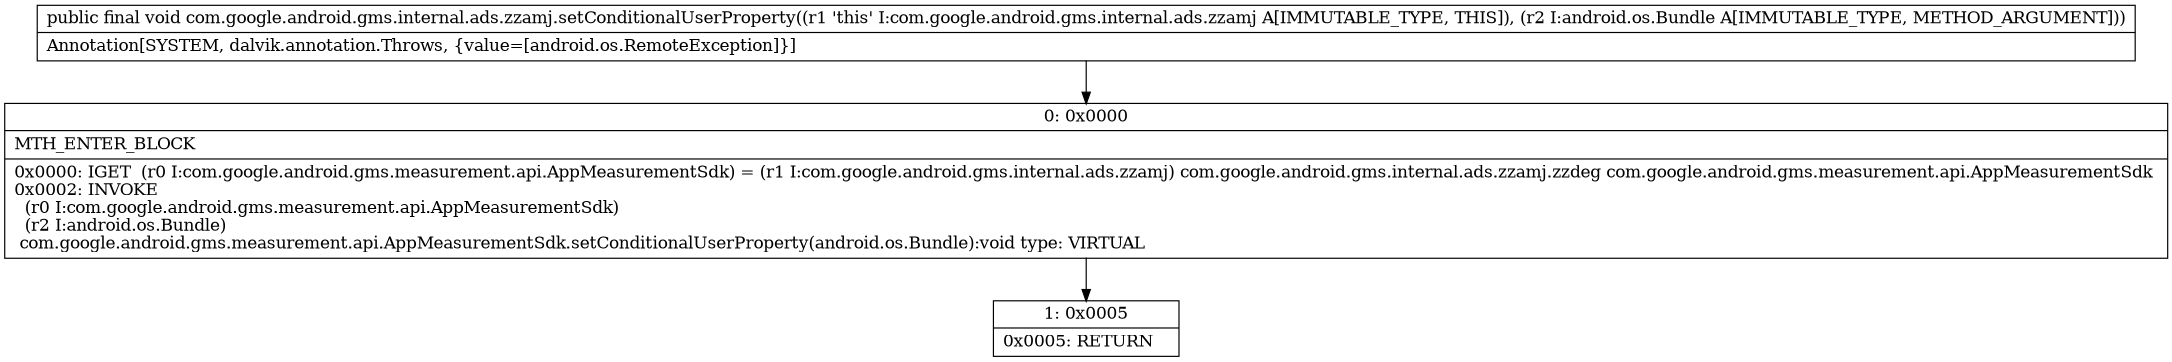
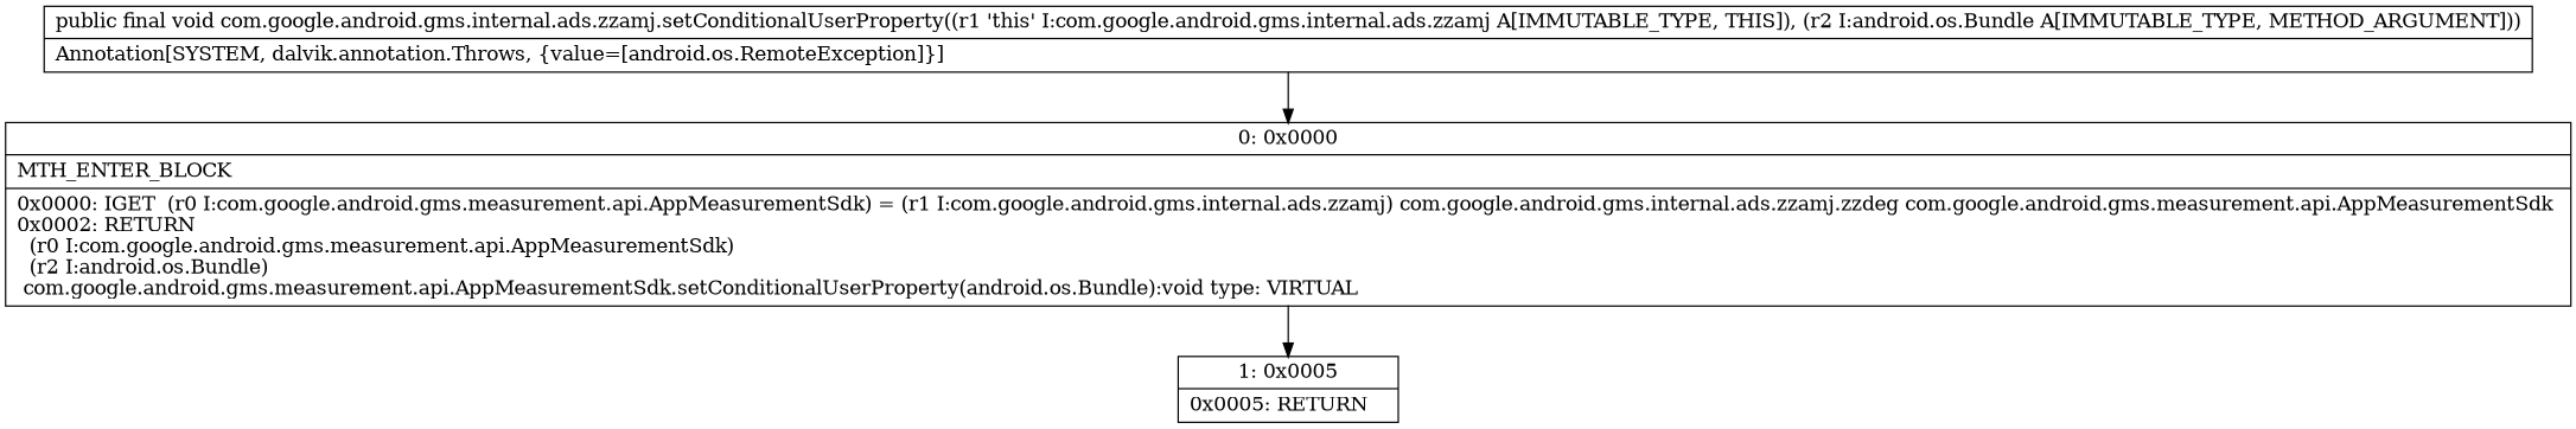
  digraph {
    node [shape=record]
-   n1 [label="{0\:\ 0x0000|MTH_ENTER_BLOCK\l|0x0000: IGET  (r0 I:com.google.android.gms.measurement.api.AppMeasurementSdk) = (r1 I:com.google.android.gms.internal.ads.zzamj) com.google.android.gms.internal.ads.zzamj.zzdeg com.google.android.gms.measurement.api.AppMeasurementSdk \l0x0002: INVOKE  \l  (r0 I:com.google.android.gms.measurement.api.AppMeasurementSdk)\l  (r2 I:android.os.Bundle)\l com.google.android.gms.measurement.api.AppMeasurementSdk.setConditionalUserProperty(android.os.Bundle):void type: VIRTUAL \l}"]
+   n1 [label="{0\:\ 0x0000|MTH_ENTER_BLOCK\l|0x0000: IGET  (r0 I:com.google.android.gms.measurement.api.AppMeasurementSdk) = (r1 I:com.google.android.gms.internal.ads.zzamj) com.google.android.gms.internal.ads.zzamj.zzdeg com.google.android.gms.measurement.api.AppMeasurementSdk \l0x0002: RETURN  \l  (r0 I:com.google.android.gms.measurement.api.AppMeasurementSdk)\l  (r2 I:android.os.Bundle)\l com.google.android.gms.measurement.api.AppMeasurementSdk.setConditionalUserProperty(android.os.Bundle):void type: VIRTUAL \l}"]
    n2 [label="{1\:\ 0x0005|0x0005: RETURN   \l}"]
    n3 [label="{public final void com.google.android.gms.internal.ads.zzamj.setConditionalUserProperty((r1 'this' I:com.google.android.gms.internal.ads.zzamj A[IMMUTABLE_TYPE, THIS]), (r2 I:android.os.Bundle A[IMMUTABLE_TYPE, METHOD_ARGUMENT]))  | Annotation[SYSTEM, dalvik.annotation.Throws, \{value=[android.os.RemoteException]\}]\l}"]
    n1 -> n2
    n3 -> n1
  }
